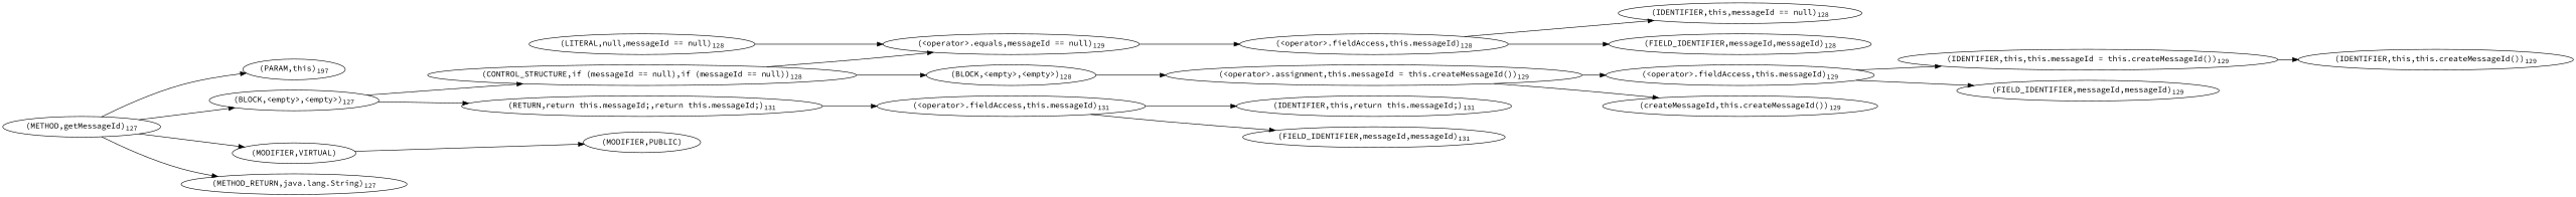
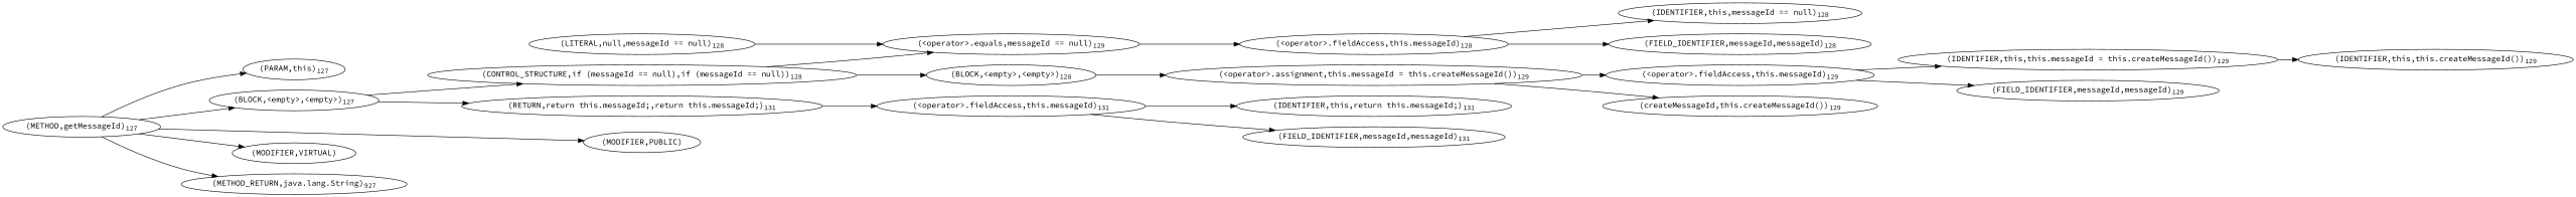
  digraph {
    fontname="Source Code Pro"
    rankdir=LR
    node [fontname="Source Code Pro"]
    edge [fontname="Source Code Pro"]
    n1 [label=<(METHOD,getMessageId)<SUB>127</SUB>>]
-   n2 [label=<(PARAM,this)<SUB>197</SUB>>]
+   n2 [label=<(PARAM,this)<SUB>127</SUB>>]
    n3 [label=<(BLOCK,&lt;empty&gt;,&lt;empty&gt;)<SUB>127</SUB>>]
    n4 [label=<(MODIFIER,PUBLIC)>]
    n5 [label=<(MODIFIER,VIRTUAL)>]
-   n6 [label=<(METHOD_RETURN,java.lang.String)<SUB>127</SUB>>]
+   n6 [label=<(METHOD_RETURN,java.lang.String)<SUB>927</SUB>>]
    n7 [label=<(CONTROL_STRUCTURE,if (messageId == null),if (messageId == null))<SUB>128</SUB>>]
    n8 [label=<(RETURN,return this.messageId;,return this.messageId;)<SUB>131</SUB>>]
    n9 [label=<(&lt;operator&gt;.equals,messageId == null)<SUB>129</SUB>>]
    n10 [label=<(BLOCK,&lt;empty&gt;,&lt;empty&gt;)<SUB>128</SUB>>]
    n11 [label=<(&lt;operator&gt;.fieldAccess,this.messageId)<SUB>131</SUB>>]
    n12 [label=<(&lt;operator&gt;.fieldAccess,this.messageId)<SUB>128</SUB>>]
    n13 [label=<(&lt;operator&gt;.assignment,this.messageId = this.createMessageId())<SUB>129</SUB>>]
    n14 [label=<(IDENTIFIER,this,messageId == null)<SUB>128</SUB>>]
    n15 [label=<(FIELD_IDENTIFIER,messageId,messageId)<SUB>128</SUB>>]
    n16 [label=<(LITERAL,null,messageId == null)<SUB>128</SUB>>]
    n17 [label=<(&lt;operator&gt;.fieldAccess,this.messageId)<SUB>129</SUB>>]
    n18 [label=<(createMessageId,this.createMessageId())<SUB>129</SUB>>]
    n19 [label=<(IDENTIFIER,this,this.messageId = this.createMessageId())<SUB>129</SUB>>]
    n20 [label=<(FIELD_IDENTIFIER,messageId,messageId)<SUB>129</SUB>>]
    n21 [label=<(IDENTIFIER,this,this.createMessageId())<SUB>129</SUB>>]
    n22 [label=<(IDENTIFIER,this,return this.messageId;)<SUB>131</SUB>>]
    n23 [label=<(FIELD_IDENTIFIER,messageId,messageId)<SUB>131</SUB>>]
    n1 -> n2
    n1 -> n3
-   n5 -> n4
+   n1 -> n4
    n1 -> n5
    n1 -> n6
    n3 -> n7
    n3 -> n8
    n7 -> n9
    n7 -> n10
    n8 -> n11
    n9 -> n12
    n10 -> n13
    n11 -> n22
    n11 -> n23
    n12 -> n14
    n12 -> n15
    n13 -> n17
    n13 -> n18
    n16 -> n9
    n17 -> n19
    n17 -> n20
    n19 -> n21
  }
